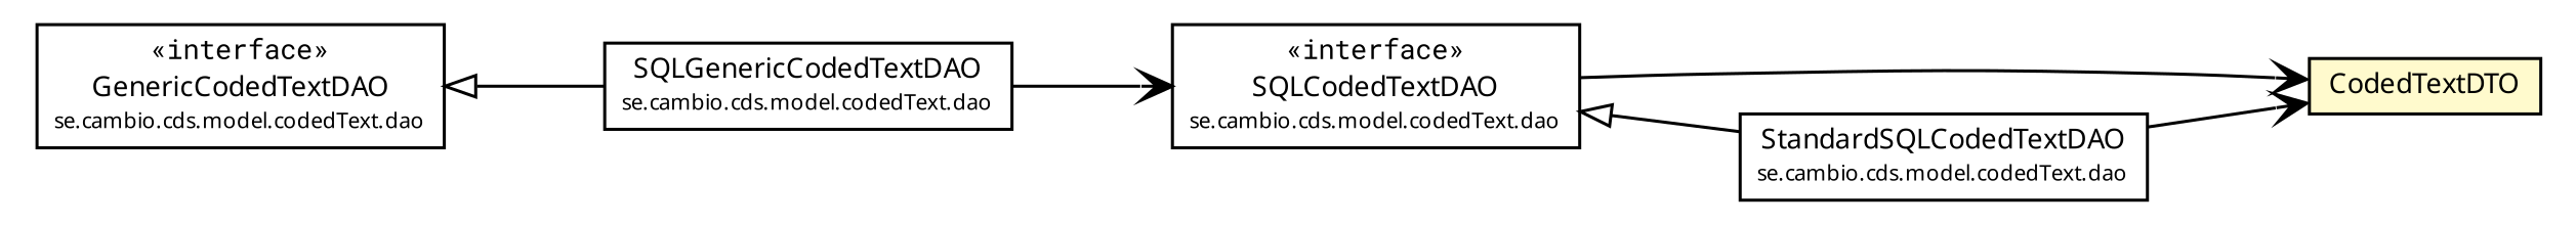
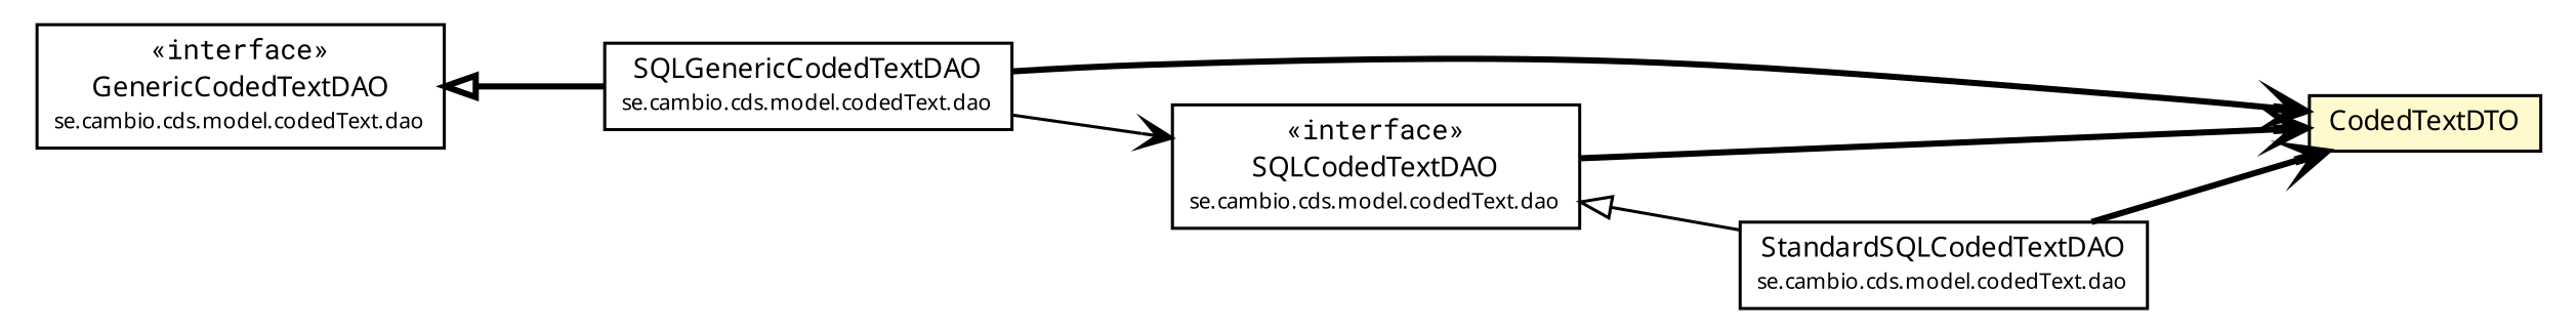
  digraph {
    fontname="Roboto Mono"
    nodesep=0.25
    rankdir=LR
    ranksep=0.5
    node [fontcolor=black fontname="Roboto Mono" fontsize=9.0 shape=plaintext]
    edge [arrowhead=open color=black fontcolor=black fontname="Roboto Mono" fontsize=10.0 headport=p labelfontname="Trebuchet MS" labelfontsize=10 style=solid tailport=p]
    n1 [label=<<table title="se.cambio.cds.model.codedText.dto.CodedTextDTO" border="0" cellborder="1" cellspacing="0" cellpadding="2" port="p" bgcolor="lemonChiffon" href="./CodedTextDTO.html"> 		<tr><td><table border="0" cellspacing="0" cellpadding="1"> <tr><td align="center" balign="center"><font face="Trebuchet MS"> CodedTextDTO </font></td></tr> 		</table></td></tr> 		</table>>]
    n2 [label=<<table title="se.cambio.cds.model.codedText.dao.StandardSQLCodedTextDAO" border="0" cellborder="1" cellspacing="0" cellpadding="2" port="p" href="../dao/StandardSQLCodedTextDAO.html"> 		<tr><td><table border="0" cellspacing="0" cellpadding="1"> <tr><td align="center" balign="center"><font face="Trebuchet MS"> StandardSQLCodedTextDAO </font></td></tr> <tr><td align="center" balign="center"><font face="Trebuchet MS" point-size="7.0"> se.cambio.cds.model.codedText.dao </font></td></tr> 		</table></td></tr> 		</table>>]
    n3 [label=<<table title="se.cambio.cds.model.codedText.dao.SQLGenericCodedTextDAO" border="0" cellborder="1" cellspacing="0" cellpadding="2" port="p" href="../dao/SQLGenericCodedTextDAO.html"> 		<tr><td><table border="0" cellspacing="0" cellpadding="1"> <tr><td align="center" balign="center"><font face="Trebuchet MS"> SQLGenericCodedTextDAO </font></td></tr> <tr><td align="center" balign="center"><font face="Trebuchet MS" point-size="7.0"> se.cambio.cds.model.codedText.dao </font></td></tr> 		</table></td></tr> 		</table>>]
    n4 [label=<<table title="se.cambio.cds.model.codedText.dao.SQLCodedTextDAO" border="0" cellborder="1" cellspacing="0" cellpadding="2" port="p" href="../dao/SQLCodedTextDAO.html"> 		<tr><td><table border="0" cellspacing="0" cellpadding="1"> <tr><td align="center" balign="center"> &#171;interface&#187; </td></tr> <tr><td align="center" balign="center"><font face="Trebuchet MS"> SQLCodedTextDAO </font></td></tr> <tr><td align="center" balign="center"><font face="Trebuchet MS" point-size="7.0"> se.cambio.cds.model.codedText.dao </font></td></tr> 		</table></td></tr> 		</table>>]
    n5 [label=<<table title="se.cambio.cds.model.codedText.dao.GenericCodedTextDAO" border="0" cellborder="1" cellspacing="0" cellpadding="2" port="p" href="../dao/GenericCodedTextDAO.html"> 		<tr><td><table border="0" cellspacing="0" cellpadding="1"> <tr><td align="center" balign="center"> &#171;interface&#187; </td></tr> <tr><td align="center" balign="center"><font face="Trebuchet MS"> GenericCodedTextDAO </font></td></tr> <tr><td align="center" balign="center"><font face="Trebuchet MS" point-size="7.0"> se.cambio.cds.model.codedText.dao </font></td></tr> 		</table></td></tr> 		</table>>]
-   n2 -> n1
+   n2 -> n1 [style=bold]
+   n3 -> n1 [style=bold]
    n3 -> n4
-   n4 -> n1
+   n4 -> n1 [style=bold]
    n4 -> n2 [arrowtail=empty dir=back fontsize=10 arrowhead="" color="" fontcolor=""]
-   n5 -> n3 [arrowtail=empty dir=back fontsize=10 arrowhead="" color="" fontcolor=""]
+   n5 -> n3 [arrowtail=empty dir=back fontsize=10 style=bold arrowhead="" color="" fontcolor=""]
  }
